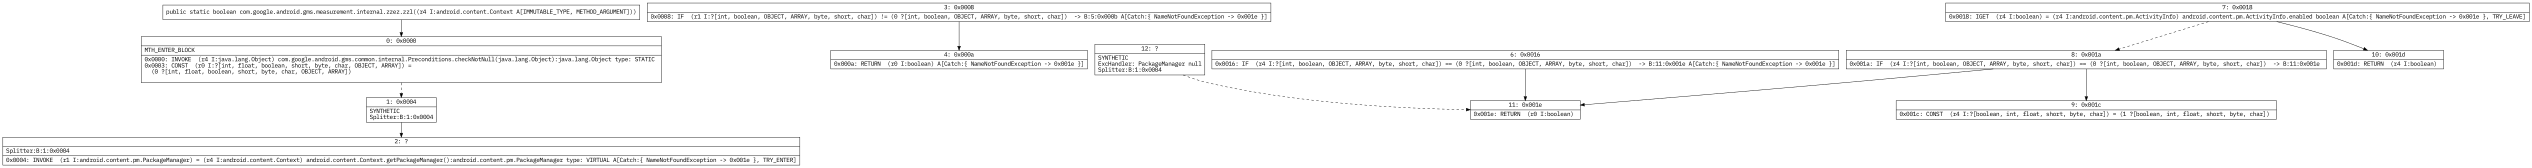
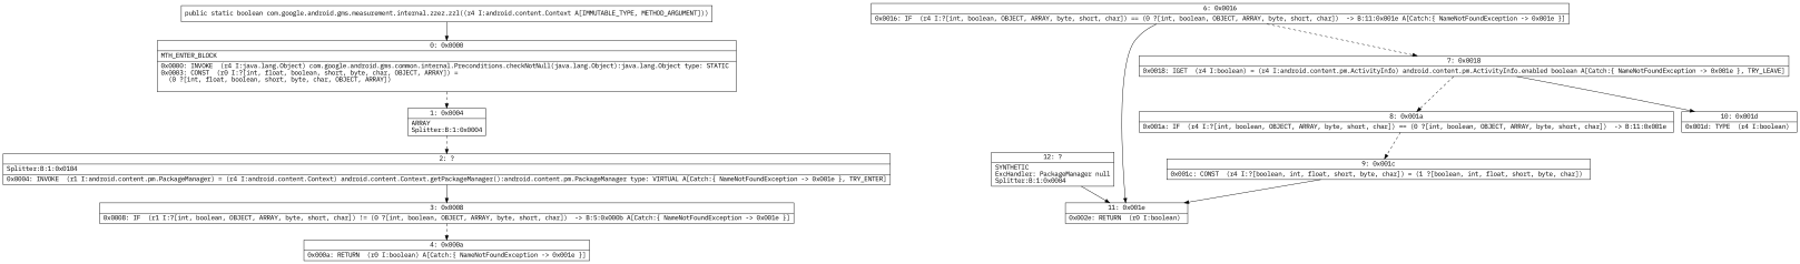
  digraph {
    fontname="IBM Plex Mono"
    node [fontname="IBM Plex Mono" shape=record]
    edge [fontname="IBM Plex Mono"]
    n1 [label="{0\:\ 0x0000|MTH_ENTER_BLOCK\l|0x0000: INVOKE  (r4 I:java.lang.Object) com.google.android.gms.common.internal.Preconditions.checkNotNull(java.lang.Object):java.lang.Object type: STATIC \l0x0003: CONST  (r0 I:?[int, float, boolean, short, byte, char, OBJECT, ARRAY]) = \l  (0 ?[int, float, boolean, short, byte, char, OBJECT, ARRAY])\l \l}"]
-   n2 [label="{1\:\ 0x0004|SYNTHETIC\lSplitter:B:1:0x0004\l}"]
-   n3 [label="{2\:\ ?|Splitter:B:1:0x0004\l|0x0004: INVOKE  (r1 I:android.content.pm.PackageManager) = (r4 I:android.content.Context) android.content.Context.getPackageManager():android.content.pm.PackageManager type: VIRTUAL A[Catch:\{ NameNotFoundException \-\> 0x001e \}, TRY_ENTER]\l}"]
+   n2 [label="{1\:\ 0x0004|ARRAY\lSplitter:B:1:0x0004\l}"]
+   n3 [label="{2\:\ ?|Splitter:B:1:0x0104\l|0x0004: INVOKE  (r1 I:android.content.pm.PackageManager) = (r4 I:android.content.Context) android.content.Context.getPackageManager():android.content.pm.PackageManager type: VIRTUAL A[Catch:\{ NameNotFoundException \-\> 0x001e \}, TRY_ENTER]\l}"]
    n4 [label="{3\:\ 0x0008|0x0008: IF  (r1 I:?[int, boolean, OBJECT, ARRAY, byte, short, char]) != (0 ?[int, boolean, OBJECT, ARRAY, byte, short, char])  \-\> B:5:0x000b A[Catch:\{ NameNotFoundException \-\> 0x001e \}]\l}"]
    n5 [label="{12\:\ ?|SYNTHETIC\lExcHandler: PackageManager null\lSplitter:B:1:0x0004\l}"]
-   n6 [label="{11\:\ 0x001e|0x001e: RETURN  (r0 I:boolean) \l}"]
+   n6 [label="{11\:\ 0x001e|0x002e: RETURN  (r0 I:boolean) \l}"]
    n7 [label="{4\:\ 0x000a|0x000a: RETURN  (r0 I:boolean) A[Catch:\{ NameNotFoundException \-\> 0x001e \}]\l}"]
    n8 [label="{6\:\ 0x0016|0x0016: IF  (r4 I:?[int, boolean, OBJECT, ARRAY, byte, short, char]) == (0 ?[int, boolean, OBJECT, ARRAY, byte, short, char])  \-\> B:11:0x001e A[Catch:\{ NameNotFoundException \-\> 0x001e \}]\l}"]
    n9 [label="{7\:\ 0x0018|0x0018: IGET  (r4 I:boolean) = (r4 I:android.content.pm.ActivityInfo) android.content.pm.ActivityInfo.enabled boolean A[Catch:\{ NameNotFoundException \-\> 0x001e \}, TRY_LEAVE]\l}"]
    n10 [label="{8\:\ 0x001a|0x001a: IF  (r4 I:?[int, boolean, OBJECT, ARRAY, byte, short, char]) == (0 ?[int, boolean, OBJECT, ARRAY, byte, short, char])  \-\> B:11:0x001e \l}"]
-   n11 [label="{10\:\ 0x001d|0x001d: RETURN  (r4 I:boolean) \l}"]
+   n11 [label="{10\:\ 0x001d|0x001d: TYPE  (r4 I:boolean) \l}"]
    n12 [label="{9\:\ 0x001c|0x001c: CONST  (r4 I:?[boolean, int, float, short, byte, char]) = (1 ?[boolean, int, float, short, byte, char]) \l}"]
    n13 [label="{public static boolean com.google.android.gms.measurement.internal.zzez.zzl((r4 I:android.content.Context A[IMMUTABLE_TYPE, METHOD_ARGUMENT])) }"]
    n1 -> n2 [style=dashed]
-   n2 -> n3
-   n4 -> n7 [style=solid]
-   n5 -> n6 [style=dashed]
+   n2 -> n3 [style=dashed]
+   n3 -> n4
+   n4 -> n7 [style=dashed]
+   n5 -> n6
    n8 -> n6
+   n8 -> n9 [style=dashed]
    n9 -> n10 [style=dashed]
    n9 -> n11
-   n10 -> n6
-   n10 -> n12 [style=solid]
+   n12 -> n6
+   n10 -> n12 [style=dashed]
    n13 -> n1
  }
